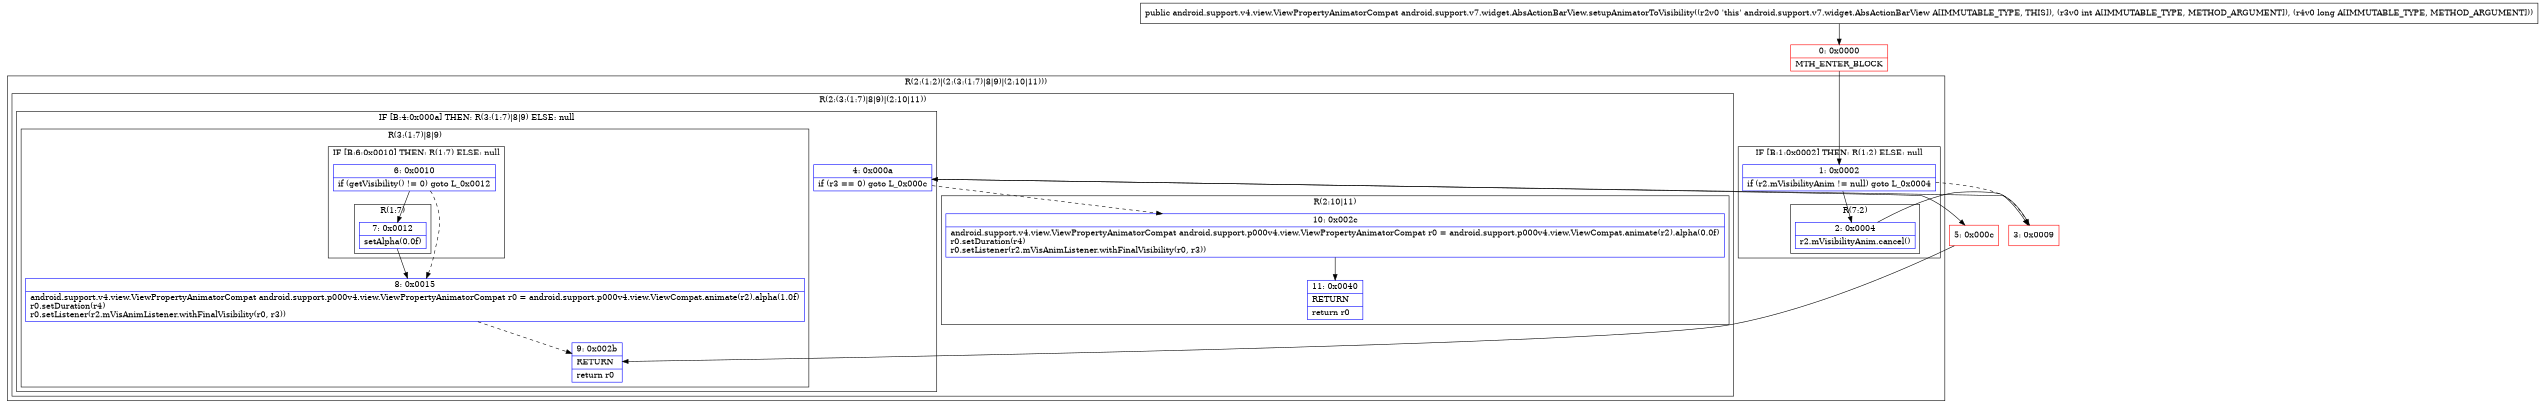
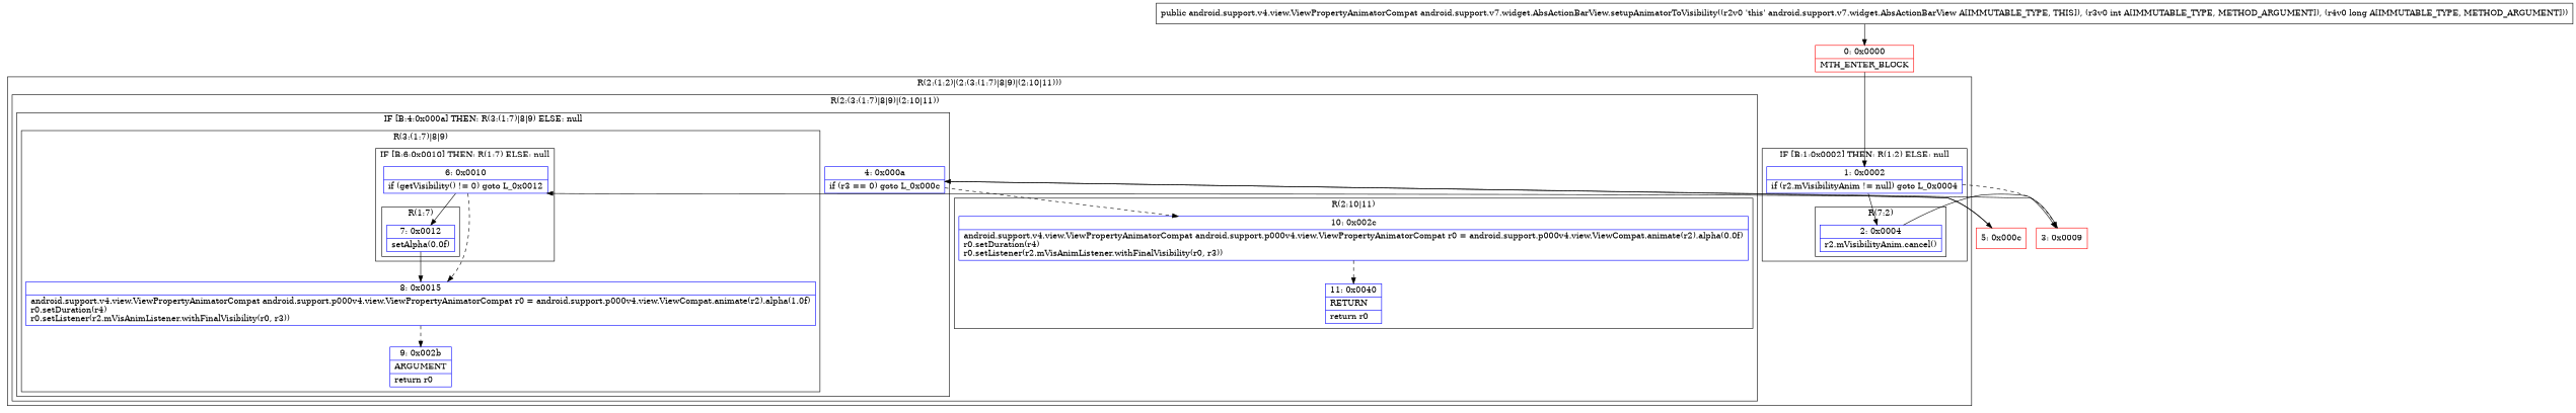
  digraph {
    node [color=blue shape=record]
    n1 [label="{2\:\ 0x0004|r2.mVisibilityAnim.cancel()\l}"]
    n2 [label="{1\:\ 0x0002|if (r2.mVisibilityAnim != null) goto L_0x0004\l}"]
    n3 [label="{7\:\ 0x0012|setAlpha(0.0f)\l}"]
    n4 [label="{6\:\ 0x0010|if (getVisibility() != 0) goto L_0x0012\l}"]
    n5 [label="{8\:\ 0x0015|android.support.v4.view.ViewPropertyAnimatorCompat android.support.p000v4.view.ViewPropertyAnimatorCompat r0 = android.support.p000v4.view.ViewCompat.animate(r2).alpha(1.0f)\lr0.setDuration(r4)\lr0.setListener(r2.mVisAnimListener.withFinalVisibility(r0, r3))\l}"]
-   n6 [label="{9\:\ 0x002b|RETURN\l|return r0\l}"]
+   n6 [label="{9\:\ 0x002b|ARGUMENT\l|return r0\l}"]
    n7 [label="{4\:\ 0x000a|if (r3 == 0) goto L_0x000c\l}"]
    n8 [label="{10\:\ 0x002c|android.support.v4.view.ViewPropertyAnimatorCompat android.support.p000v4.view.ViewPropertyAnimatorCompat r0 = android.support.p000v4.view.ViewCompat.animate(r2).alpha(0.0f)\lr0.setDuration(r4)\lr0.setListener(r2.mVisAnimListener.withFinalVisibility(r0, r3))\l}"]
    n9 [label="{11\:\ 0x0040|RETURN\l|return r0\l}"]
    n10 [color=red label="{3\:\ 0x0009}"]
    n11 [color=red label="{5\:\ 0x000c}"]
    n12 [color=red label="{0\:\ 0x0000|MTH_ENTER_BLOCK\l}"]
    n13 [label="{public android.support.v4.view.ViewPropertyAnimatorCompat android.support.v7.widget.AbsActionBarView.setupAnimatorToVisibility((r2v0 'this' android.support.v7.widget.AbsActionBarView A[IMMUTABLE_TYPE, THIS]), (r3v0 int A[IMMUTABLE_TYPE, METHOD_ARGUMENT]), (r4v0 long A[IMMUTABLE_TYPE, METHOD_ARGUMENT])) }" color=""]
    subgraph cluster_1 {
      label="R(2:(1:2)|(2:(3:(1:7)|8|9)|(2:10|11)))"
      subgraph cluster_2 {
        label="IF [B:1:0x0002] THEN: R(1:2) ELSE: null"
        n2
        subgraph cluster_3 {
          label="R(7:2)"
          n1
        }
      }
      subgraph cluster_4 {
        label="R(2:(3:(1:7)|8|9)|(2:10|11))"
        subgraph cluster_5 {
          label="IF [B:4:0x000a] THEN: R(3:(1:7)|8|9) ELSE: null"
          n7
          subgraph cluster_6 {
            label="R(3:(1:7)|8|9)"
            n5
            n6
            subgraph cluster_7 {
              label="IF [B:6:0x0010] THEN: R(1:7) ELSE: null"
              n4
              subgraph cluster_8 {
                label="R(1:7)"
                n3
              }
            }
          }
        }
        subgraph cluster_9 {
          label="R(2:10|11)"
          n8
          n9
        }
      }
    }
    n1 -> n10
    n2 -> n1
    n2 -> n10 [style=dashed]
    n3 -> n5
    n4 -> n3
    n4 -> n5 [style=dashed]
    n5 -> n6 [style=dashed]
    n7 -> n8 [style=dashed]
    n7 -> n11
-   n8 -> n9
+   n8 -> n9 [style=dashed]
    n10 -> n7
-   n11 -> n6
+   n11 -> n4
    n12 -> n2
    n13 -> n12
  }
